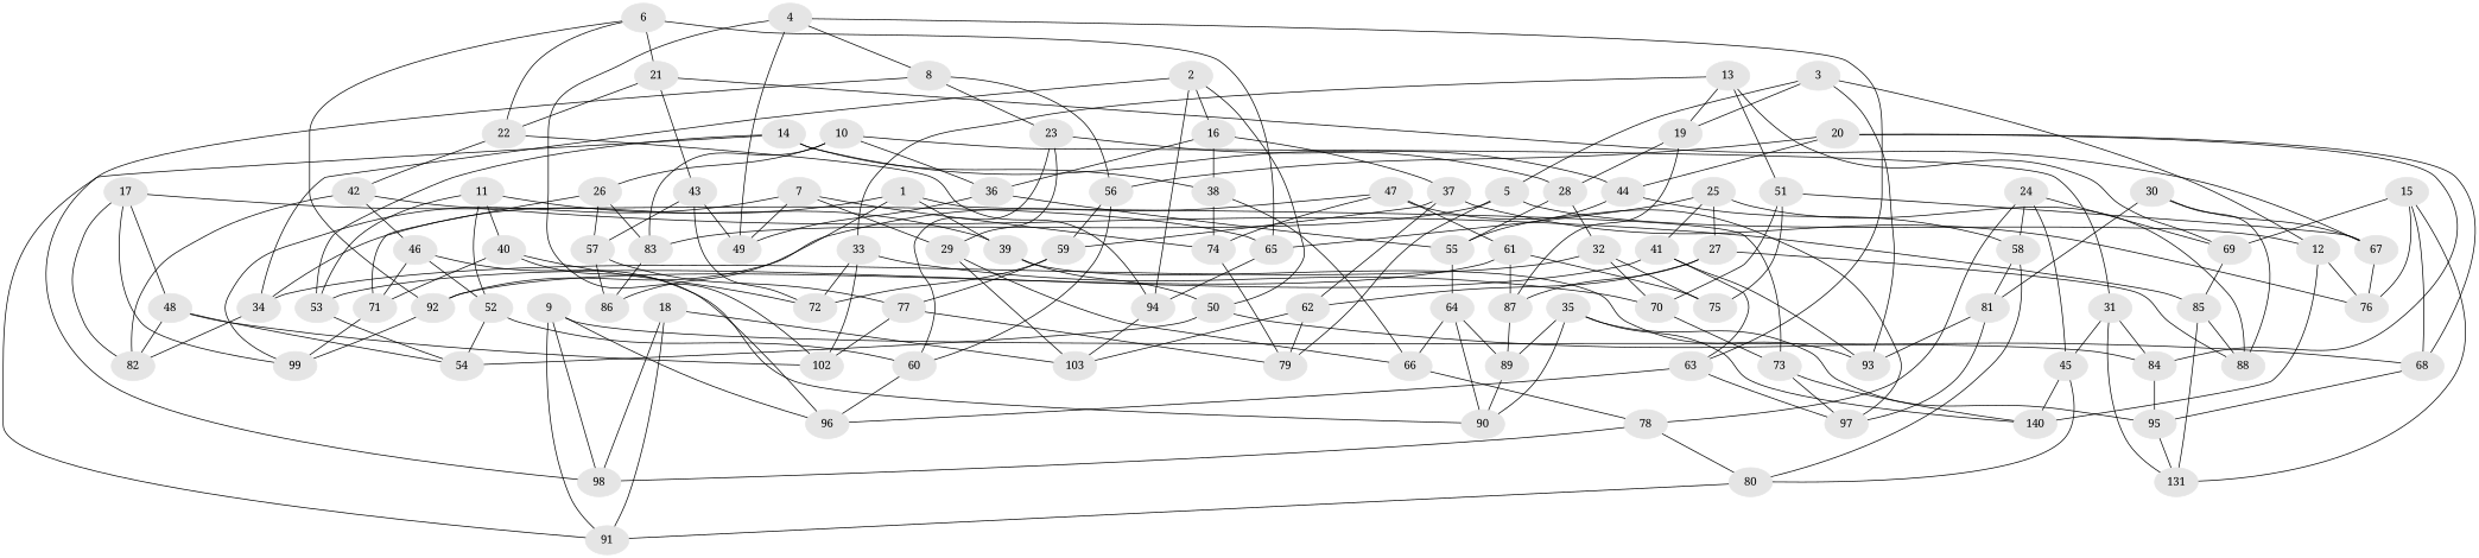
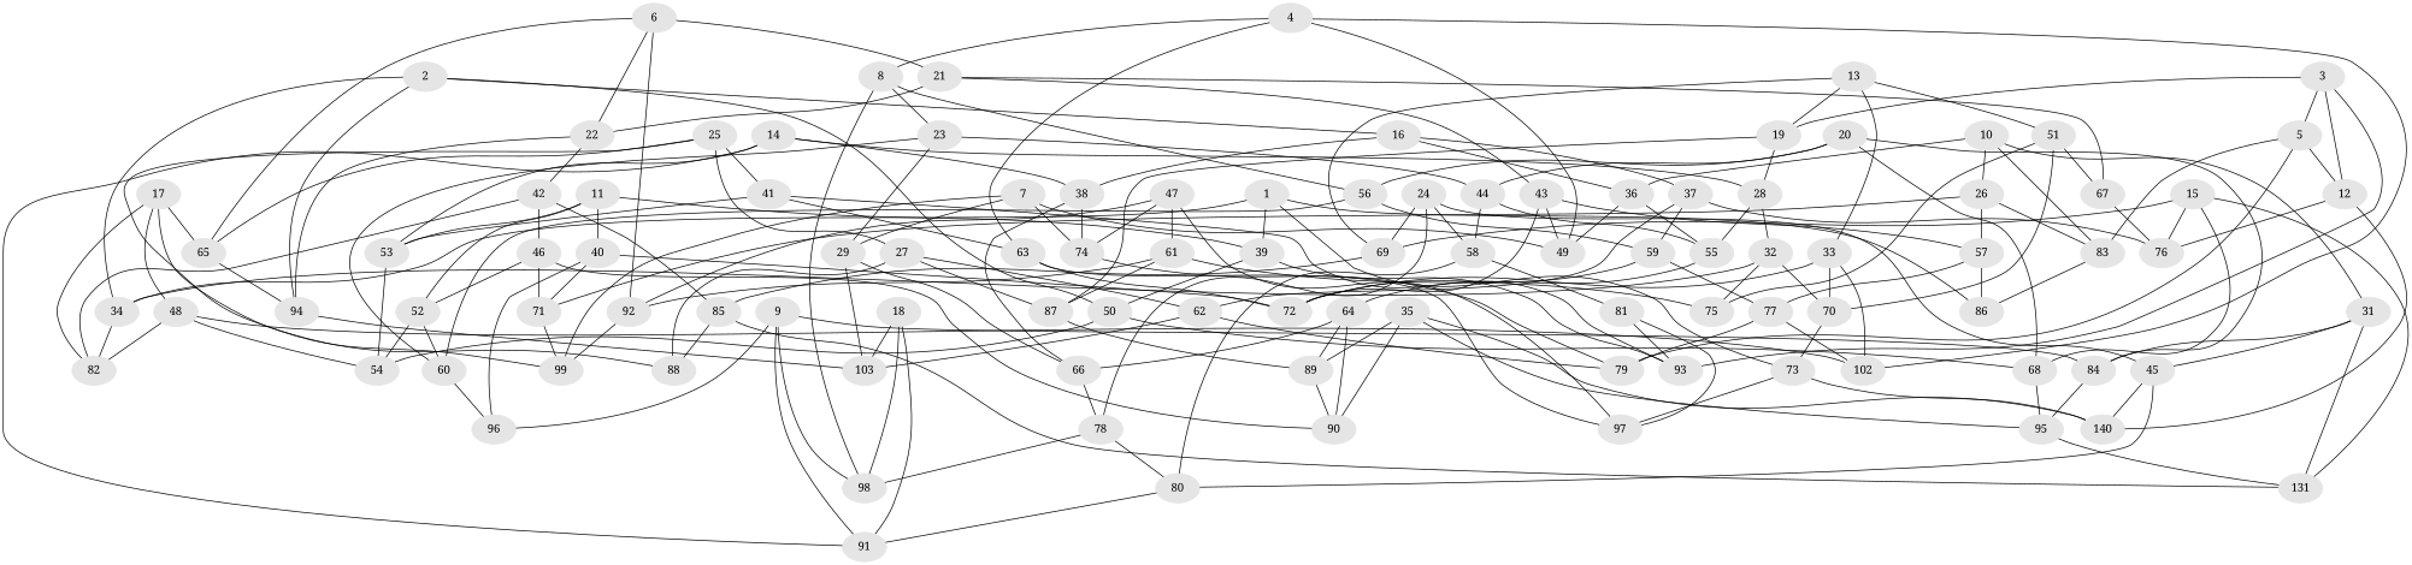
  graph {
    fontname="Noto Serif"
    node [color=gray90 fontname="Noto Serif" style=filled]
    edge [fontname="Noto Serif"]
    1
    34
    39
    73
    86
    82
    50
    93
    n9 [label=140]
    97
    2
    16
    94
    36
    38
    37
    68
    54
    103
    3
    5
    12
    19
    79
    83
    76
    28
    87
    4
    8
    49
    63
    102
    23
    56
    98
    96
    6
    21
    22
    65
    92
    43
    67
    42
    99
    7
    29
    74
    66
    44
    60
    59
    9
    84
    91
    95
    10
    26
    31
    57
    71
    n63 [label=131]
    45
    55
    11
    40
    52
    53
    72
    13
    33
    51
    69
    70
    75
    85
    14
    32
    15
    62
    17
    48
    18
    89
    20
    58
    46
    24
    78
    80
    81
    25
    27
    41
    88
    77
    64
-   30
    35
    90
    47
    61
    1 -- 34
    1 -- 39
    1 -- 73
    1 -- 86
    34 -- 82
    39 -- 50
    39 -- 93
    73 -- n9
    73 -- 97
    50 -- 68
    50 -- 54
    2 -- 34
    2 -- 50
    2 -- 16
    2 -- 94
    16 -- 36
    16 -- 38
    16 -- 37
    94 -- 103
    36 -- 49
    36 -- 55
    38 -- 74
    38 -- 66
    37 -- 76
    37 -- 59
    37 -- 62
    68 -- 95
    3 -- 93
    3 -- 5
    3 -- 12
    3 -- 19
    5 -- 12
    5 -- 79
    5 -- 83
    12 -- n9
    12 -- 76
    19 -- 28
    19 -- 87
    83 -- 86
    28 -- 55
    28 -- 32
    87 -- 89
    4 -- 8
    4 -- 49
    4 -- 63
    4 -- 102
    8 -- 23
    8 -- 56
    8 -- 98
    63 -- 97
-   63 -- 96
+   63 -- 72
    23 -- 29
    23 -- 44
    23 -- 60
    56 -- 60
    56 -- 59
    6 -- 21
    6 -- 22
    6 -- 65
    6 -- 92
    21 -- 22
    21 -- 43
    21 -- 67
    22 -- 94
    22 -- 42
    65 -- 94
    92 -- 99
    43 -- 49
    43 -- 57
    43 -- 72
    67 -- 76
    42 -- 82
    42 -- 85
    42 -- 46
    7 -- 49
    7 -- 99
    7 -- 29
    7 -- 74
    29 -- 103
    29 -- 66
    74 -- 79
    66 -- 78
    44 -- 55
    44 -- 58
    60 -- 96
    59 -- 72
    59 -- 77
    9 -- 98
    9 -- 96
    9 -- 84
    9 -- 91
    84 -- 95
    95 -- n63
    10 -- 36
    10 -- 83
    10 -- 26
    10 -- 31
    26 -- 83
    26 -- 57
    26 -- 71
    31 -- 84
    31 -- n63
    31 -- 45
    57 -- 86
    57 -- 77
    71 -- 99
    45 -- n9
    45 -- 80
    55 -- 64
    11 -- 39
    11 -- 40
    11 -- 52
    11 -- 53
    40 -- 96
    40 -- 71
    40 -- 72
    52 -- 54
    52 -- 60
    53 -- 54
    13 -- 19
    13 -- 33
    13 -- 51
    13 -- 69
    33 -- 102
    33 -- 72
    33 -- 70
    51 -- 67
    51 -- 70
    51 -- 75
    69 -- 85
    70 -- 73
    85 -- n63
    85 -- 88
    14 -- 38
    14 -- 28
    14 -- 91
    14 -- 53
    32 -- 34
    32 -- 70
    32 -- 75
    15 -- 68
    15 -- 76
    15 -- n63
    15 -- 69
    62 -- 103
    62 -- 79
    17 -- 82
    17 -- 65
    17 -- 99
    17 -- 48
    48 -- 82
    48 -- 54
    48 -- 102
    18 -- 103
    18 -- 98
    18 -- 91
    89 -- 90
    20 -- 68
    20 -- 56
    20 -- 44
    20 -- 84
    58 -- 80
    58 -- 81
    46 -- 71
    46 -- 52
    46 -- 90
    24 -- 45
    24 -- 69
    24 -- 58
    24 -- 78
    78 -- 98
    78 -- 80
    80 -- 91
    81 -- 93
    81 -- 97
    25 -- 65
    25 -- 27
    25 -- 41
    25 -- 88
    27 -- 87
    27 -- 62
    27 -- 88
    41 -- 93
    41 -- 63
    41 -- 53
    77 -- 79
    77 -- 102
    64 -- 66
    64 -- 89
    64 -- 90
-   30 -- 67
-   30 -- 81
-   30 -- 88
    35 -- n9
    35 -- 95
    35 -- 89
    35 -- 90
    47 -- 97
    47 -- 92
    47 -- 74
    47 -- 61
    61 -- 87
    61 -- 92
    61 -- 75
  }
